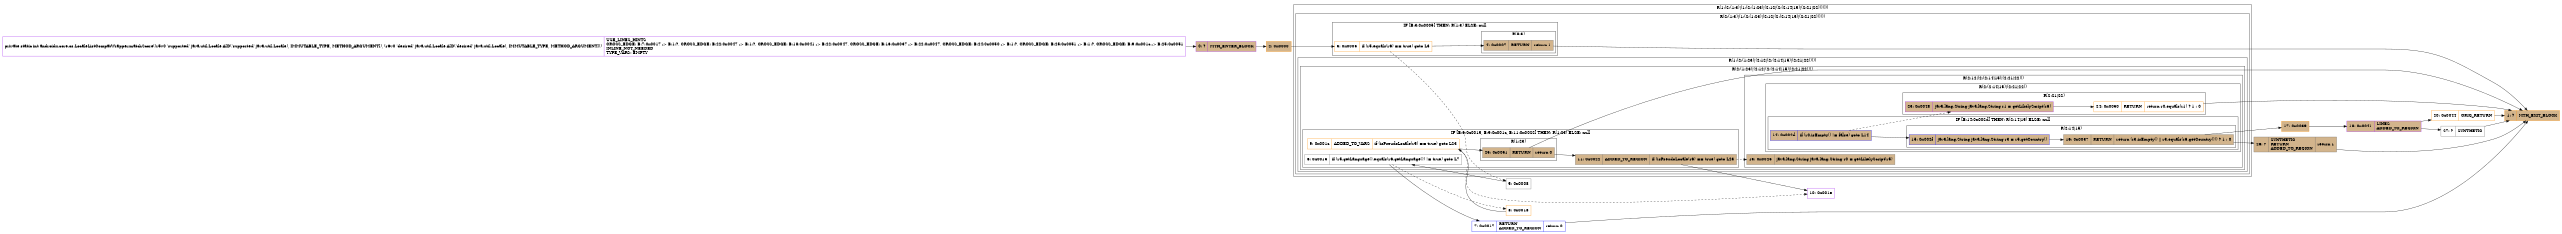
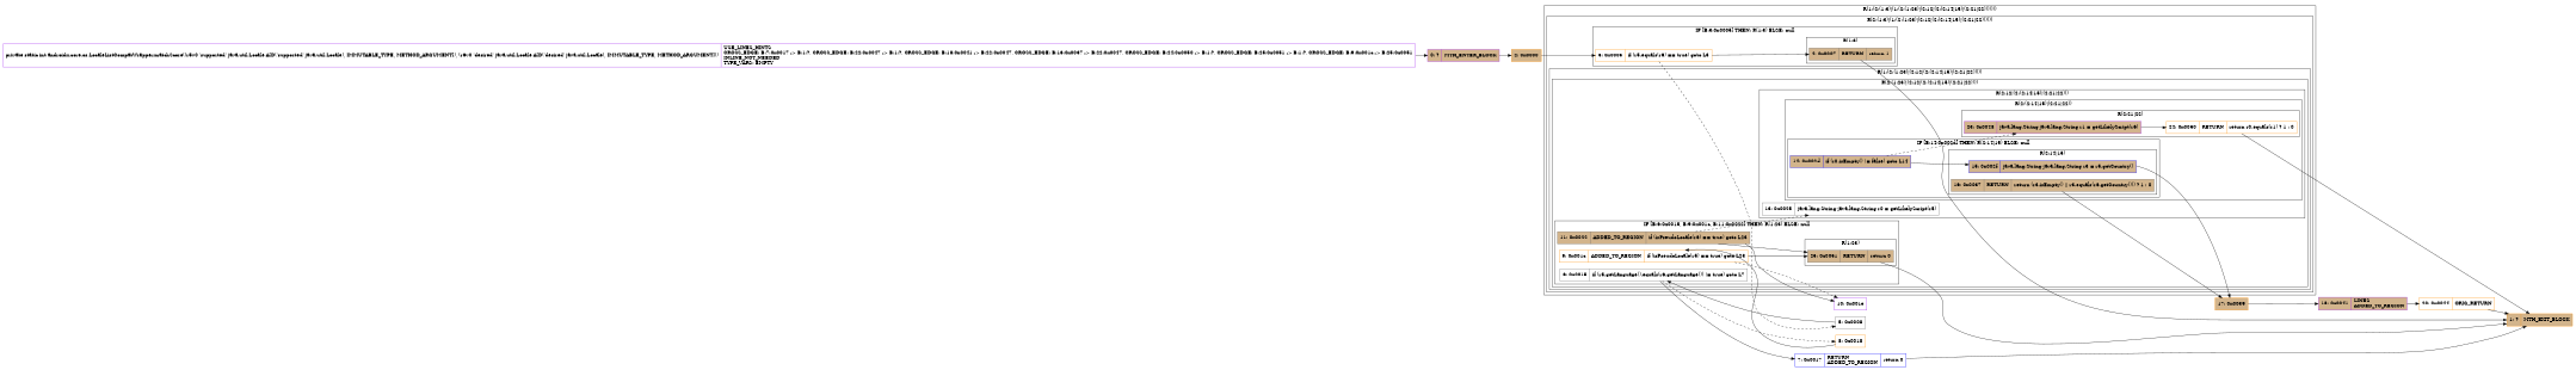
  digraph {
    rankdir=LR
    node [color=gray40 fillcolor=tan shape=record style=filled]
    n1 [label="{4\:\ 0x0007|RETURN\l|return 1\l}"]
    n2 [color=darkorange fillcolor=white label="{3\:\ 0x0005|if (r5.equals(r6) == true) goto L3\l}"]
    n3 [label="{25\:\ 0x0051|RETURN\l|return 0\l}"]
    n4 [fillcolor=white label="{6\:\ 0x0015|if (r5.getLanguage().equals(r6.getLanguage()) != true) goto L7\l}"]
-   n5 [color=darkorange fillcolor=white label="{9\:\ 0x001c|ADDED_TO_VARS\l|if (isPseudoLocale(r5) == true) goto L23\l}"]
+   n5 [color=darkorange fillcolor=white label="{9\:\ 0x001c|ADDED_TO_REGION\l|if (isPseudoLocale(r5) == true) goto L23\l}"]
    n6 [label="{11\:\ 0x0022|ADDED_TO_REGION\l|if (isPseudoLocale(r6) == true) goto L23\l}"]
    n7 [color=blue label="{15\:\ 0x002f|java.lang.String java.lang.String r3 = r5.getCountry()\l}"]
    n8 [label="{16\:\ 0x0037|RETURN\l|return (r3.isEmpty() \|\| r3.equals(r6.getCountry())) ? 1 : 0\l}"]
    n9 [color=blue label="{14\:\ 0x002d|if (r0.isEmpty() != false) goto L14\l}"]
    n10 [color=purple label="{23\:\ 0x0048|java.lang.String java.lang.String r1 = getLikelyScript(r6)\l}"]
    n11 [color=darkorange fillcolor=white label="{24\:\ 0x0050|RETURN\l|return r0.equals(r1) ? 1 : 0\l}"]
-   n12 [label="{13\:\ 0x0025|java.lang.String java.lang.String r0 = getLikelyScript(r5)\l}"]
+   n12 [fillcolor=white label="{13\:\ 0x0025|java.lang.String java.lang.String r0 = getLikelyScript(r5)\l}"]
    n13 [color=darkorange label="{1\:\ ?|MTH_EXIT_BLOCK\l}"]
    n14 [fillcolor=white label="{5\:\ 0x0008}"]
    n15 [color=blue fillcolor=white label="{7\:\ 0x0017|RETURN\lADDED_TO_REGION\l|return 0\l}"]
    n16 [color=darkorange fillcolor=white label="{8\:\ 0x0018}"]
    n17 [color=purple fillcolor=white label="{10\:\ 0x001e}"]
    n18 [color=darkorange label="{17\:\ 0x0039}"]
-   n19 [label="{26\:\ ?|SYNTHETIC\lRETURN\lADDED_TO_REGION\l|return 1\l}"]
    n20 [color=purple label="{18\:\ 0x0041|LINES\lADDED_TO_REGION\l}"]
    n21 [color=purple label="{0\:\ ?|MTH_ENTER_BLOCK\l}"]
    n22 [color=darkorange label="{2\:\ 0x0000}"]
    n23 [color=darkorange fillcolor=white label="{20\:\ 0x0044|ORIG_RETURN\l}"]
-   n24 [fillcolor=white label="{27\:\ ?|SYNTHETIC\l}"]
    n25 [color=purple fillcolor=white label="{private static int androidx.core.os.LocaleListCompatWrapper.matchScore((r5v0 'supported' java.util.Locale A[D('supported' java.util.Locale), IMMUTABLE_TYPE, METHOD_ARGUMENT]), (r6v0 'desired' java.util.Locale A[D('desired' java.util.Locale), IMMUTABLE_TYPE, METHOD_ARGUMENT]))  | USE_LINES_HINTS\lCROSS_EDGE: B:7:0x0017 \-\> B:1:?, CROSS_EDGE: B:22:0x0047 \-\> B:1:?, CROSS_EDGE: B:18:0x0041 \-\> B:22:0x0047, CROSS_EDGE: B:16:0x0037 \-\> B:22:0x0047, CROSS_EDGE: B:24:0x0050 \-\> B:1:?, CROSS_EDGE: B:25:0x0051 \-\> B:1:?, CROSS_EDGE: B:9:0x001c \-\> B:25:0x0051\lINLINE_NOT_NEEDED\lTYPE_VARS: EMPTY\l}"]
    subgraph cluster_1 {
      label="R(1:(2:(1:3)|(1:(2:(1:23)|(2:12|(2:(2:14|15)|(2:21|22)))))))"
      subgraph cluster_2 {
        label="R(2:(1:3)|(1:(2:(1:23)|(2:12|(2:(2:14|15)|(2:21|22))))))"
        subgraph cluster_3 {
          label="IF [B:3:0x0005] THEN: R(1:3) ELSE: null"
          n2
          subgraph cluster_4 {
-           label="R(8:3)"
+           label="R(1:3)"
            n1
          }
        }
        subgraph cluster_5 {
          label="R(1:(2:(1:23)|(2:12|(2:(2:14|15)|(2:21|22)))))"
          subgraph cluster_6 {
            label="R(2:(1:23)|(2:12|(2:(2:14|15)|(2:21|22))))"
            subgraph cluster_7 {
              label="IF [B:6:0x0015, B:9:0x001c, B:11:0x0022] THEN: R(1:23) ELSE: null"
              n4
              n5
              n6
              subgraph cluster_8 {
                label="R(1:23)"
                n3
              }
            }
            subgraph cluster_9 {
              label="R(2:12|(2:(2:14|15)|(2:21|22)))"
              n12
              subgraph cluster_10 {
                label="R(2:(2:14|15)|(2:21|22))"
                subgraph cluster_11 {
                  label="IF [B:14:0x002d] THEN: R(2:14|15) ELSE: null"
                  n9
                  subgraph cluster_12 {
                    label="R(2:14|15)"
                    n7
                    n8
                  }
                }
                subgraph cluster_13 {
                  label="R(2:21|22)"
                  n10
                  n11
                }
              }
            }
          }
        }
      }
    }
    n1 -> n13
    n2 -> n1
    n2 -> n14 [style=dashed]
    n3 -> n13
    n4 -> n15
    n4 -> n16 [style=dashed]
    n5 -> n3
    n5 -> n17 [style=dashed]
-   n3 -> n6
+   n6 -> n3
    n6 -> n12 [style=dashed]
    n6 -> n17
-   n7 -> n8
+   n7 -> n18
    n8 -> n18
-   n8 -> n19
    n9 -> n7
    n9 -> n10 [style=dashed]
    n10 -> n11
    n11 -> n13
    n14 -> n4
    n15 -> n13
    n16 -> n5
    n18 -> n20
-   n19 -> n13
    n20 -> n23
-   n20 -> n24
    n21 -> n22
    n22 -> n2
    n23 -> n13
-   n24 -> n13
    n25 -> n21
  }
